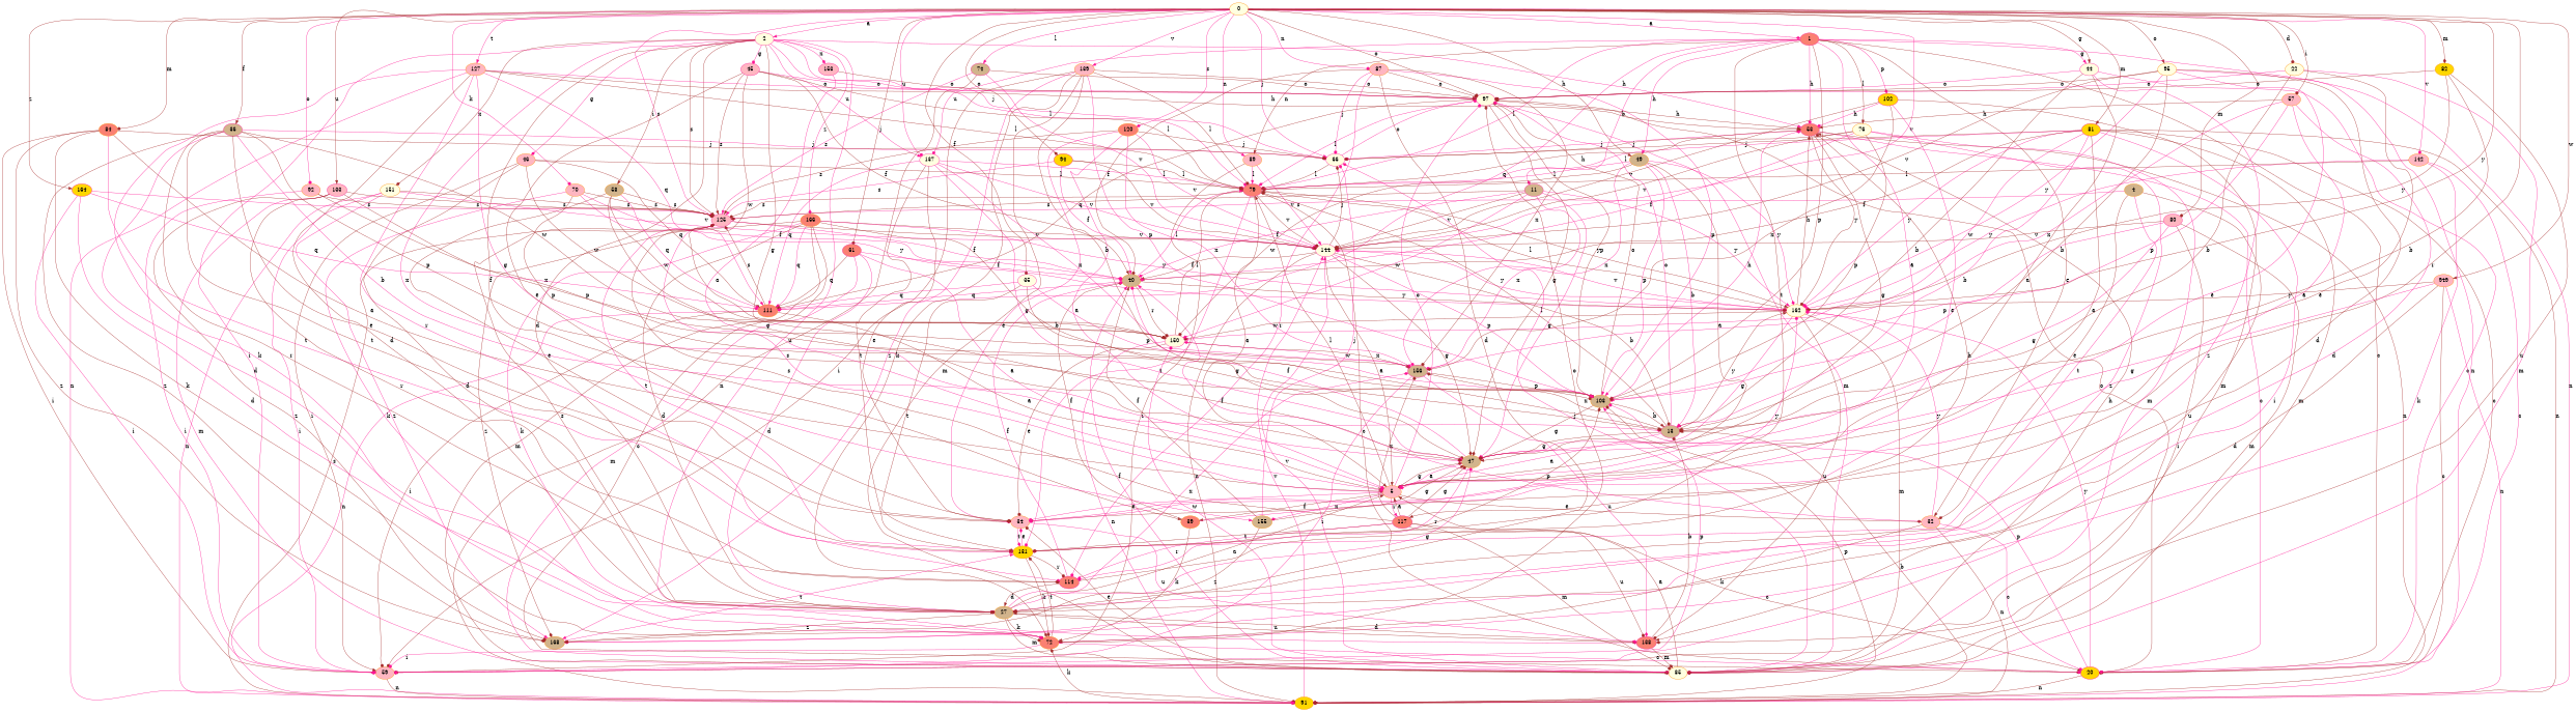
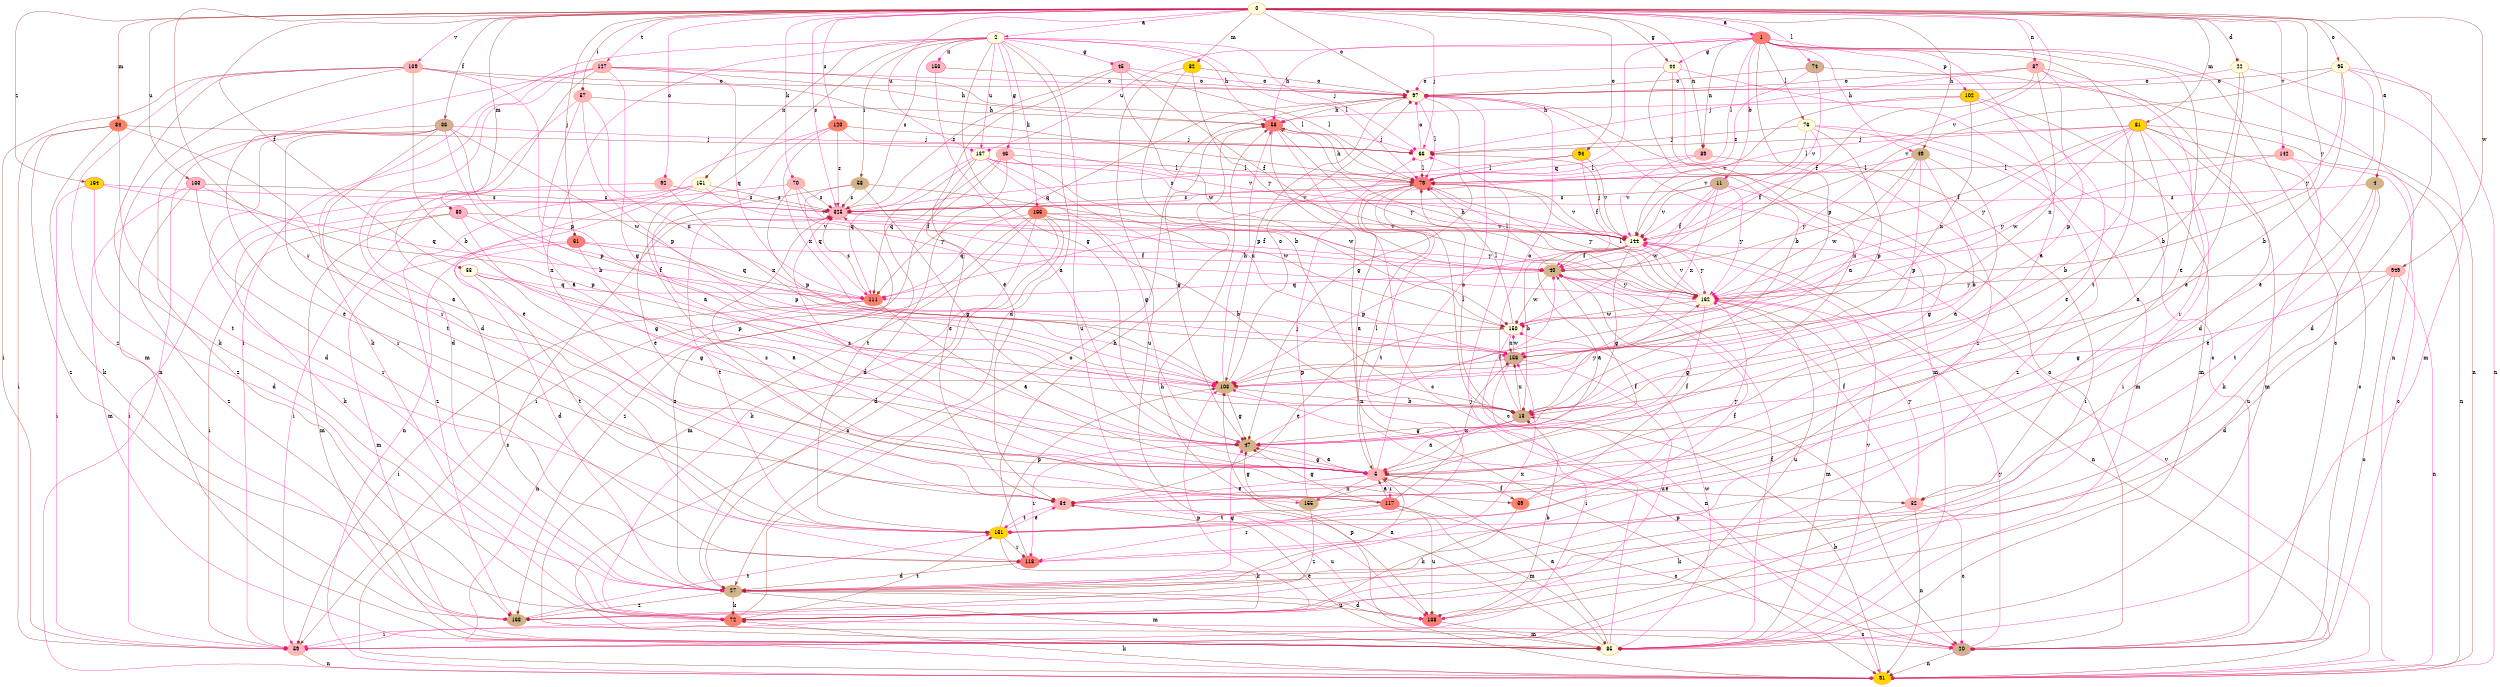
  strict digraph {
    node [color=darkorange fillcolor=lightpink style=filled]
    edge [arrowhead=dot color=brown]
    0 [fillcolor=lightyellow]
    1 [color=deeppink fillcolor=salmon]
    2 [color=deeppink fillcolor=lightyellow]
    4 [fillcolor=tan]
    22 [fillcolor=lightyellow]
-   35 [color=deeppink fillcolor=lightyellow]
+   35 [color=deeppink fillcolor=lightyellow label=33]
    36 [color=deeppink fillcolor=tan]
    44 [color=deeppink fillcolor=lightyellow]
    49 [fillcolor=tan]
    57
    61 [color=deeppink fillcolor=salmon]
    66 [color=deeppink fillcolor=lightyellow]
    70
    74 [color=deeppink fillcolor=tan]
    80 [color=deeppink]
    81 [color=deeppink fillcolor=gold]
    82 [fillcolor=gold]
    84 [fillcolor=salmon]
    87
    89
    92
    94 [color=deeppink fillcolor=gold]
    95 [fillcolor=lightyellow]
    97 [color=deeppink fillcolor=lightyellow]
    117 [color=deeppink fillcolor=salmon]
    120 [fillcolor=salmon]
-   125 [color=deeppink]
+   125 [color=deeppink label=325]
    127
    133 [color=deeppink]
    137 [color=deeppink fillcolor=lightyellow]
    139
    142
    144 [color=deeppink fillcolor=lightyellow]
    n34 [label=949]
    162 [fillcolor=lightyellow]
    164 [color=deeppink fillcolor=gold]
    5
    11 [color=deeppink fillcolor=tan]
-   20 [color=deeppink fillcolor=gold]
+   20 [color=deeppink fillcolor=tan]
    32
    53 [color=deeppink fillcolor=salmon]
    76 [fillcolor=lightyellow]
    79 [color=deeppink fillcolor=salmon]
    91 [fillcolor=gold]
    102 [color=deeppink fillcolor=gold]
    103 [fillcolor=tan]
    111 [fillcolor=salmon]
    131 [fillcolor=gold]
    27 [fillcolor=tan]
    39 [fillcolor=salmon]
    45 [color=deeppink]
    46
    47 [fillcolor=tan]
    58 [fillcolor=tan]
    59
    138 [color=deeppink fillcolor=salmon]
    151 [fillcolor=lightyellow]
    153 [color=deeppink]
    155 [fillcolor=tan]
    166 [fillcolor=salmon]
    34
    13 [color=deeppink fillcolor=tan]
    85 [fillcolor=lightyellow]
    150 [color=deeppink fillcolor=lightyellow]
    168 [fillcolor=tan]
-   118 [color=deeppink fillcolor=salmon label=114]
+   118 [color=deeppink fillcolor=salmon]
    156 [color=deeppink fillcolor=tan]
    40 [fillcolor=tan]
    72 [fillcolor=salmon]
    0 -> 1 [arrowhead=diamond color=deeppink label=a]
    0 -> 2 [arrowhead=normal color=deeppink label=a]
+   0 -> 4 [arrowhead=diamond label=a]
    0 -> 22 [label=d]
    0 -> 35 [label=f]
    0 -> 36 [arrowhead=normal label=f]
    0 -> 44 [arrowhead=normal label=g]
    0 -> 49 [arrowhead=normal label=h]
    0 -> 57 [label=i]
    0 -> 61 [label=j]
    0 -> 66 [arrowhead=normal color=deeppink label=j]
    0 -> 70 [color=deeppink label=k]
    0 -> 74 [arrowhead=normal color=deeppink label=l]
    0 -> 80 [label=m]
    0 -> 81 [arrowhead=normal label=m]
    0 -> 82 [arrowhead=diamond label=m]
    0 -> 84 [label=m]
    0 -> 87 [color=deeppink label=n]
-   0 -> 89 [arrowhead=normal color=deeppink label=n]
+   0 -> 89 [arrowhead=normal label=n]
    0 -> 92 [color=deeppink label=o]
    0 -> 94 [arrowhead=diamond label=o]
    0 -> 95 [arrowhead=normal label=o]
    0 -> 97 [label=o]
    0 -> 117 [arrowhead=normal label=r]
    0 -> 120 [arrowhead=diamond color=deeppink label=s]
    0 -> 125 [arrowhead=normal color=deeppink label=s]
    0 -> 127 [arrowhead=normal color=deeppink label=t]
    0 -> 133 [arrowhead=normal label=u]
    0 -> 137 [color=deeppink label=u]
    0 -> 139 [arrowhead=normal color=deeppink label=v]
    0 -> 142 [color=deeppink label=v]
    0 -> 144 [arrowhead=diamond color=deeppink label=v]
    0 -> n34 [arrowhead=normal label=w]
    0 -> 162 [arrowhead=diamond label=y]
    0 -> 164 [arrowhead=normal label=z]
    1 -> 44 [arrowhead=normal color=deeppink label=g]
    1 -> 49 [arrowhead=normal color=deeppink label=h]
    1 -> 89 [arrowhead=normal label=n]
    1 -> 137 [color=deeppink label=u]
    1 -> 5 [arrowhead=normal color=deeppink label=a]
    1 -> 11 [arrowhead=diamond color=deeppink label=b]
    1 -> 20 [label=c]
    1 -> 32 [arrowhead=normal label=e]
    1 -> 53 [color=deeppink label=h]
    1 -> 76 [arrowhead=normal label=l]
    1 -> 79 [color=deeppink label=l]
    1 -> 91 [arrowhead=diamond color=deeppink label=n]
    1 -> 102 [arrowhead=diamond color=deeppink label=p]
    1 -> 103 [arrowhead=diamond label=p]
    1 -> 111 [color=deeppink label=q]
    1 -> 131 [label=t]
    2 -> 66 [color=deeppink label=j]
    2 -> 125 [arrowhead=normal label=s]
    2 -> 137 [arrowhead=normal color=deeppink label=u]
    2 -> 53 [arrowhead=normal color=deeppink label=h]
    2 -> 79 [color=deeppink label=l]
    2 -> 27 [arrowhead=normal label=d]
    2 -> 39 [arrowhead=normal label=f]
    2 -> 45 [color=deeppink label=g]
    2 -> 46 [arrowhead=diamond color=deeppink label=g]
    2 -> 47 [arrowhead=normal label=g]
    2 -> 58 [arrowhead=normal label=i]
    2 -> 59 [color=deeppink label=i]
    2 -> 138 [color=deeppink label=u]
    2 -> 151 [arrowhead=diamond label=x]
    2 -> 153 [arrowhead=diamond color=deeppink label=x]
    2 -> 155 [arrowhead=normal color=deeppink label=x]
    2 -> 166 [arrowhead=diamond color=deeppink label=z]
    4 -> 125 [arrowhead=diamond color=deeppink label=s]
    4 -> 32 [arrowhead=diamond label=e]
    4 -> 131 [arrowhead=diamond color=deeppink label=t]
    4 -> 138 [arrowhead=normal label=u]
    22 -> 97 [arrowhead=normal color=deeppink label=o]
    22 -> 34 [arrowhead=normal label=e]
    22 -> 13 [label=b]
    22 -> 85 [arrowhead=diamond color=deeppink label=m]
    35 -> 103 [color=deeppink label=p]
    35 -> 111 [color=deeppink label=q]
    35 -> 131 [arrowhead=diamond label=t]
    35 -> 47 [label=g]
    36 -> 66 [color=deeppink label=j]
    36 -> 103 [arrowhead=normal label=p]
    36 -> 131 [label=t]
    36 -> 27 [color=deeppink label=d]
    36 -> 34 [arrowhead=diamond label=e]
    36 -> 13 [arrowhead=diamond color=deeppink label=b]
    36 -> 150 [arrowhead=normal label=w]
    36 -> 168 [label=z]
    36 -> 118 [label=r]
    44 -> 97 [color=deeppink label=o]
    44 -> 5 [label=a]
    44 -> 20 [arrowhead=diamond color=deeppink label=c]
    44 -> 13 [arrowhead=normal label=b]
    44 -> 168 [arrowhead=diamond color=deeppink label=z]
    49 -> 162 [arrowhead=diamond color=deeppink label=y]
    49 -> 5 [label=a]
    49 -> 79 [arrowhead=normal color=deeppink label=l]
    49 -> 103 [arrowhead=normal color=deeppink label=p]
    49 -> 13 [arrowhead=normal color=deeppink label=b]
    49 -> 150 [label=w]
    49 -> 156 [color=deeppink label=x]
    57 -> 5 [arrowhead=diamond color=deeppink label=a]
    57 -> 53 [arrowhead=normal label=h]
    57 -> 103 [color=deeppink label=p]
    57 -> 27 [arrowhead=normal color=deeppink label=d]
    57 -> 156 [color=deeppink label=x]
    61 -> 5 [color=deeppink label=a]
    61 -> 111 [arrowhead=diamond label=q]
    61 -> 27 [arrowhead=normal color=deeppink label=d]
    61 -> 85 [color=deeppink label=m]
    61 -> 40 [color=deeppink label=f]
    66 -> 97 [color=deeppink label=o]
    66 -> 79 [arrowhead=diamond label=l]
    70 -> 125 [arrowhead=diamond label=s]
    70 -> 162 [arrowhead=normal color=deeppink label=y]
    70 -> 103 [label=p]
    70 -> 40 [color=deeppink label=f]
    70 -> 72 [color=deeppink label=k]
    74 -> 97 [arrowhead=diamond label=o]
    74 -> 125 [arrowhead=normal color=deeppink label=s]
    74 -> 144 [color=deeppink label=v]
    74 -> 91 [label=n]
    80 -> 144 [label=v]
    80 -> 103 [arrowhead=normal color=deeppink label=p]
    80 -> 47 [arrowhead=diamond color=deeppink label=g]
    80 -> 59 [arrowhead=normal label=i]
    80 -> 85 [arrowhead=diamond label=m]
    81 -> 66 [arrowhead=normal label=j]
    81 -> 162 [color=deeppink label=y]
    81 -> 5 [arrowhead=normal label=a]
    81 -> 20 [label=c]
    81 -> 79 [arrowhead=normal color=deeppink label=l]
    81 -> 91 [label=n]
    81 -> 59 [color=deeppink label=i]
    81 -> 13 [arrowhead=normal color=deeppink label=b]
    81 -> 85 [arrowhead=diamond label=m]
    81 -> 150 [arrowhead=normal color=deeppink label=w]
    81 -> 40 [arrowhead=normal label=f]
    82 -> 97 [arrowhead=normal label=o]
    82 -> 162 [arrowhead=diamond label=y]
    82 -> 138 [arrowhead=diamond label=u]
    82 -> 13 [label=b]
    84 -> 66 [arrowhead=diamond label=j]
    84 -> 5 [label=a]
    84 -> 131 [arrowhead=normal color=deeppink label=t]
    84 -> 59 [arrowhead=diamond label=i]
    84 -> 168 [arrowhead=diamond label=z]
    84 -> 72 [label=k]
    87 -> 66 [color=deeppink label=j]
    87 -> 97 [label=o]
    87 -> 103 [arrowhead=normal color=deeppink label=p]
    87 -> 27 [arrowhead=normal label=d]
    87 -> 118 [color=deeppink label=r]
    87 -> 156 [label=x]
    87 -> 40 [label=f]
    89 -> 144 [arrowhead=normal color=deeppink label=v]
    89 -> 79 [arrowhead=normal color=deeppink label=l]
    89 -> 59 [label=i]
    92 -> 125 [arrowhead=diamond label=s]
    92 -> 59 [color=deeppink label=i]
    92 -> 156 [label=x]
    94 -> 125 [arrowhead=normal color=deeppink label=s]
    94 -> 144 [arrowhead=normal label=v]
    94 -> 79 [arrowhead=normal label=l]
    94 -> 40 [arrowhead=normal color=deeppink label=f]
    95 -> 97 [label=o]
    95 -> 144 [label=v]
    95 -> 162 [color=deeppink label=y]
    95 -> 91 [color=deeppink label=n]
    95 -> 27 [arrowhead=diamond label=d]
    95 -> 34 [color=deeppink label=e]
    95 -> 13 [arrowhead=diamond label=b]
    97 -> 53 [arrowhead=normal label=h]
    97 -> 79 [arrowhead=diamond color=deeppink label=l]
    97 -> 103 [arrowhead=normal label=p]
    97 -> 111 [arrowhead=diamond label=q]
    97 -> 47 [arrowhead=diamond label=g]
    97 -> 85 [color=deeppink label=m]
    117 -> 125 [arrowhead=diamond label=s]
    117 -> 5 [arrowhead=normal label=a]
    117 -> 20 [arrowhead=diamond label=c]
    117 -> 131 [arrowhead=diamond label=t]
    117 -> 47 [label=g]
    117 -> 138 [label=u]
    117 -> 85 [label=m]
    117 -> 118 [arrowhead=normal color=deeppink label=r]
    117 -> 156 [label=x]
    120 -> 66 [arrowhead=normal label=j]
    120 -> 125 [arrowhead=normal label=s]
    120 -> 144 [arrowhead=diamond color=deeppink label=v]
    120 -> 5 [arrowhead=diamond color=deeppink label=a]
    120 -> 34 [arrowhead=diamond color=deeppink label=e]
    120 -> 156 [color=deeppink label=x]
    125 -> 144 [arrowhead=normal label=v]
    125 -> 131 [arrowhead=normal color=deeppink label=t]
    125 -> 40 [arrowhead=diamond color=deeppink label=f]
    127 -> 97 [arrowhead=diamond color=deeppink label=o]
    127 -> 53 [label=h]
    127 -> 79 [arrowhead=diamond label=l]
    127 -> 91 [arrowhead=diamond color=deeppink label=n]
    127 -> 111 [arrowhead=normal color=deeppink label=q]
    127 -> 27 [arrowhead=diamond label=d]
    127 -> 47 [arrowhead=diamond color=deeppink label=g]
    127 -> 118 [color=deeppink label=r]
    127 -> 72 [arrowhead=normal color=deeppink label=k]
    133 -> 125 [arrowhead=diamond label=s]
    133 -> 103 [arrowhead=normal label=p]
    133 -> 85 [color=deeppink label=m]
    133 -> 168 [label=z]
    133 -> 118 [arrowhead=diamond label=r]
    137 -> 144 [arrowhead=diamond color=deeppink label=v]
    137 -> 79 [color=deeppink label=l]
    137 -> 111 [arrowhead=normal color=deeppink label=q]
    137 -> 131 [arrowhead=normal label=t]
    137 -> 47 [color=deeppink label=g]
    137 -> 34 [label=e]
    137 -> 156 [color=deeppink label=x]
    139 -> 97 [arrowhead=normal label=o]
    139 -> 79 [label=l]
    139 -> 103 [arrowhead=normal color=deeppink label=p]
    139 -> 59 [label=i]
    139 -> 13 [arrowhead=normal label=b]
    139 -> 85 [arrowhead=normal label=m]
    139 -> 168 [arrowhead=normal color=deeppink label=z]
    139 -> 72 [arrowhead=diamond label=k]
    142 -> 162 [color=deeppink label=y]
    142 -> 20 [arrowhead=normal color=deeppink label=c]
    142 -> 79 [arrowhead=diamond label=l]
    142 -> 72 [color=deeppink label=k]
    144 -> 66 [arrowhead=diamond label=j]
    144 -> 162 [color=deeppink label=y]
    144 -> 5 [arrowhead=normal label=a]
    144 -> 91 [label=n]
    144 -> 103 [color=deeppink label=p]
    144 -> 47 [arrowhead=diamond label=g]
    144 -> 13 [label=b]
    144 -> 40 [arrowhead=normal label=f]
    n34 -> 162 [arrowhead=diamond label=y]
    n34 -> 20 [arrowhead=normal label=c]
    n34 -> 91 [color=deeppink label=n]
    n34 -> 27 [arrowhead=diamond label=d]
    n34 -> 47 [arrowhead=normal color=deeppink label=g]
    162 -> 144 [arrowhead=diamond color=deeppink label=v]
    162 -> 53 [arrowhead=normal label=h]
    162 -> 79 [arrowhead=diamond label=l]
    162 -> 47 [arrowhead=normal color=deeppink label=g]
    162 -> 138 [label=u]
    162 -> 85 [label=m]
    162 -> 150 [label=w]
    164 -> 125 [arrowhead=normal color=deeppink label=s]
    164 -> 111 [arrowhead=diamond color=deeppink label=q]
    164 -> 27 [color=deeppink label=d]
    164 -> 59 [arrowhead=diamond color=deeppink label=i]
    5 -> 97 [color=deeppink label=o]
    5 -> 117 [arrowhead=normal color=deeppink label=r]
    5 -> 125 [arrowhead=diamond color=deeppink label=s]
    5 -> 32 [arrowhead=diamond label=e]
    5 -> 79 [arrowhead=normal label=l]
    5 -> 39 [arrowhead=normal label=f]
    5 -> 47 [arrowhead=diamond label=g]
    5 -> 155 [arrowhead=diamond color=deeppink label=x]
    5 -> 34 [color=deeppink label=e]
    11 -> 125 [arrowhead=diamond label=s]
    11 -> 144 [arrowhead=diamond label=v]
    11 -> 162 [arrowhead=normal color=deeppink label=y]
    11 -> 47 [arrowhead=normal color=deeppink label=g]
    11 -> 150 [arrowhead=diamond color=deeppink label=w]
    11 -> 156 [arrowhead=normal color=deeppink label=x]
    11 -> 40 [arrowhead=diamond color=deeppink label=f]
    20 -> 97 [arrowhead=diamond label=o]
    20 -> 162 [color=deeppink label=y]
    20 -> 91 [label=n]
    20 -> 103 [color=deeppink label=p]
    32 -> 162 [color=deeppink label=y]
    32 -> 20 [color=deeppink label=c]
    32 -> 91 [arrowhead=diamond label=n]
    32 -> 40 [arrowhead=normal color=deeppink label=f]
    32 -> 72 [arrowhead=normal label=k]
    53 -> 66 [arrowhead=diamond color=deeppink label=j]
    53 -> 162 [label=y]
    53 -> 20 [arrowhead=diamond color=deeppink label=c]
    53 -> 91 [arrowhead=diamond label=n]
    53 -> 47 [label=g]
    76 -> 66 [label=j]
    76 -> 144 [label=v]
    76 -> 103 [label=p]
    76 -> 85 [arrowhead=normal color=deeppink label=m]
    76 -> 168 [arrowhead=normal color=deeppink label=z]
    76 -> 40 [color=deeppink label=f]
    79 -> 125 [label=s]
    79 -> 144 [label=v]
    79 -> 162 [arrowhead=normal label=y]
    79 -> 5 [arrowhead=normal label=a]
    79 -> 20 [arrowhead=diamond label=c]
    79 -> 53 [arrowhead=normal label=h]
    79 -> 131 [color=deeppink label=t]
    91 -> 125 [arrowhead=diamond label=s]
    91 -> 144 [arrowhead=normal color=deeppink label=v]
    91 -> 103 [label=p]
    91 -> 13 [arrowhead=normal label=b]
    91 -> 72 [arrowhead=diamond label=k]
    102 -> 144 [arrowhead=normal label=v]
    102 -> 53 [color=deeppink label=h]
    102 -> 34 [color=deeppink label=e]
    102 -> 85 [arrowhead=diamond label=m]
    102 -> 156 [arrowhead=diamond label=x]
    103 -> 97 [label=o]
    103 -> 53 [arrowhead=diamond color=deeppink label=h]
    103 -> 47 [label=g]
    103 -> 13 [arrowhead=normal label=b]
    111 -> 125 [arrowhead=diamond label=s]
    111 -> 5 [arrowhead=normal label=a]
    111 -> 91 [arrowhead=normal color=deeppink label=n]
    111 -> 59 [label=i]
    131 -> 103 [arrowhead=diamond label=p]
    131 -> 34 [arrowhead=diamond color=deeppink label=e]
    131 -> 118 [label=r]
    131 -> 72 [arrowhead=diamond label=k]
    27 -> 125 [arrowhead=normal label=s]
    27 -> 5 [arrowhead=normal label=a]
    27 -> 47 [color=deeppink label=g]
    27 -> 138 [arrowhead=normal label=u]
    27 -> 85 [label=m]
    27 -> 168 [arrowhead=normal label=z]
    27 -> 156 [arrowhead=diamond color=deeppink label=x]
    27 -> 72 [label=k]
    39 -> 162 [color=deeppink label=y]
    39 -> 40 [arrowhead=diamond label=f]
    39 -> 72 [arrowhead=normal label=k]
    45 -> 97 [arrowhead=diamond color=deeppink label=o]
    45 -> 125 [arrowhead=normal label=s]
    45 -> 79 [arrowhead=diamond label=l]
    45 -> 34 [arrowhead=diamond label=e]
    45 -> 150 [arrowhead=normal label=w]
    45 -> 40 [arrowhead=normal label=f]
    46 -> 79 [arrowhead=normal label=l]
    46 -> 111 [arrowhead=diamond label=q]
    46 -> 27 [label=d]
    46 -> 59 [arrowhead=normal label=i]
    46 -> 150 [label=w]
    47 -> 5 [arrowhead=diamond color=deeppink label=a]
    47 -> 118 [color=deeppink label=r]
    47 -> 40 [color=deeppink label=f]
    58 -> 125 [arrowhead=diamond label=s]
    58 -> 111 [arrowhead=diamond color=deeppink label=q]
    58 -> 47 [arrowhead=diamond label=g]
    58 -> 34 [arrowhead=diamond label=e]
    58 -> 150 [arrowhead=diamond label=w]
    59 -> 91 [label=n]
    59 -> 103 [arrowhead=normal color=deeppink label=p]
    138 -> 27 [arrowhead=normal label=d]
    138 -> 13 [label=b]
    138 -> 85 [arrowhead=diamond label=m]
    151 -> 125 [label=s]
    151 -> 144 [color=deeppink label=v]
    151 -> 91 [arrowhead=diamond color=deeppink label=n]
    151 -> 59 [arrowhead=diamond color=deeppink label=i]
    151 -> 168 [arrowhead=normal color=deeppink label=z]
    153 -> 97 [arrowhead=normal label=o]
    153 -> 5 [color=deeppink label=a]
    155 -> 66 [color=deeppink label=j]
    155 -> 47 [arrowhead=diamond label=g]
    155 -> 168 [arrowhead=diamond label=z]
    155 -> 40 [arrowhead=normal label=f]
    166 -> 144 [label=v]
    166 -> 162 [color=deeppink label=y]
    166 -> 20 [arrowhead=normal label=c]
    166 -> 111 [arrowhead=normal color=deeppink label=q]
    166 -> 27 [arrowhead=normal label=d]
    166 -> 13 [label=b]
    166 -> 85 [arrowhead=diamond label=m]
    166 -> 168 [arrowhead=diamond label=z]
    166 -> 72 [color=deeppink label=k]
    34 -> 131 [arrowhead=diamond color=deeppink label=t]
    34 -> 138 [arrowhead=diamond color=deeppink label=u]
    13 -> 97 [color=deeppink label=o]
    13 -> 162 [arrowhead=normal label=y]
    13 -> 5 [arrowhead=normal color=deeppink label=a]
    13 -> 79 [arrowhead=diamond label=l]
    13 -> 47 [arrowhead=normal label=g]
    13 -> 156 [arrowhead=diamond label=x]
    85 -> 66 [arrowhead=diamond color=deeppink label=j]
    85 -> 144 [arrowhead=normal color=deeppink label=v]
    85 -> 5 [arrowhead=normal label=a]
    85 -> 53 [arrowhead=normal label=h]
    85 -> 34 [label=e]
    85 -> 150 [color=deeppink label=w]
    85 -> 40 [arrowhead=normal color=deeppink label=f]
    150 -> 79 [label=l]
    150 -> 91 [arrowhead=normal color=deeppink label=n]
    150 -> 34 [label=e]
    150 -> 156 [arrowhead=normal label=x]
    168 -> 131 [arrowhead=normal color=deeppink label=t]
    118 -> 53 [label=h]
    118 -> 27 [arrowhead=normal label=d]
    118 -> 40 [color=deeppink label=f]
    156 -> 103 [label=p]
    156 -> 59 [color=deeppink label=i]
    156 -> 138 [arrowhead=diamond color=deeppink label=u]
    156 -> 150 [arrowhead=diamond color=deeppink label=w]
    40 -> 162 [arrowhead=diamond label=y]
    40 -> 79 [arrowhead=normal color=deeppink label=l]
    40 -> 111 [arrowhead=diamond color=deeppink label=q]
-   40 -> 150 [label=r]
+   40 -> 150 [label=w]
    72 -> 97 [arrowhead=diamond label=o]
    72 -> 20 [color=deeppink label=c]
    72 -> 131 [arrowhead=diamond label=t]
    72 -> 59 [color=deeppink label=i]
  }
